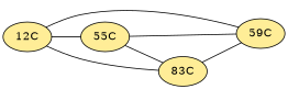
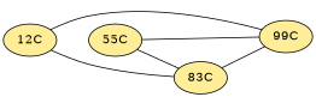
  graph {
    rankdir=LR
    node [fillcolor="#FFED97" style=radial]
    edge [penwidth=1]
    "12C"
-   "99C" [label="59C"]
+   "99C"
    n3 [label="55C"]
    "83C"
    "12C" -- "99C"
-   "12C" -- n3
    "12C" -- "83C"
    n3 -- "99C"
    n3 -- "83C"
    "83C" -- "99C"
  }
